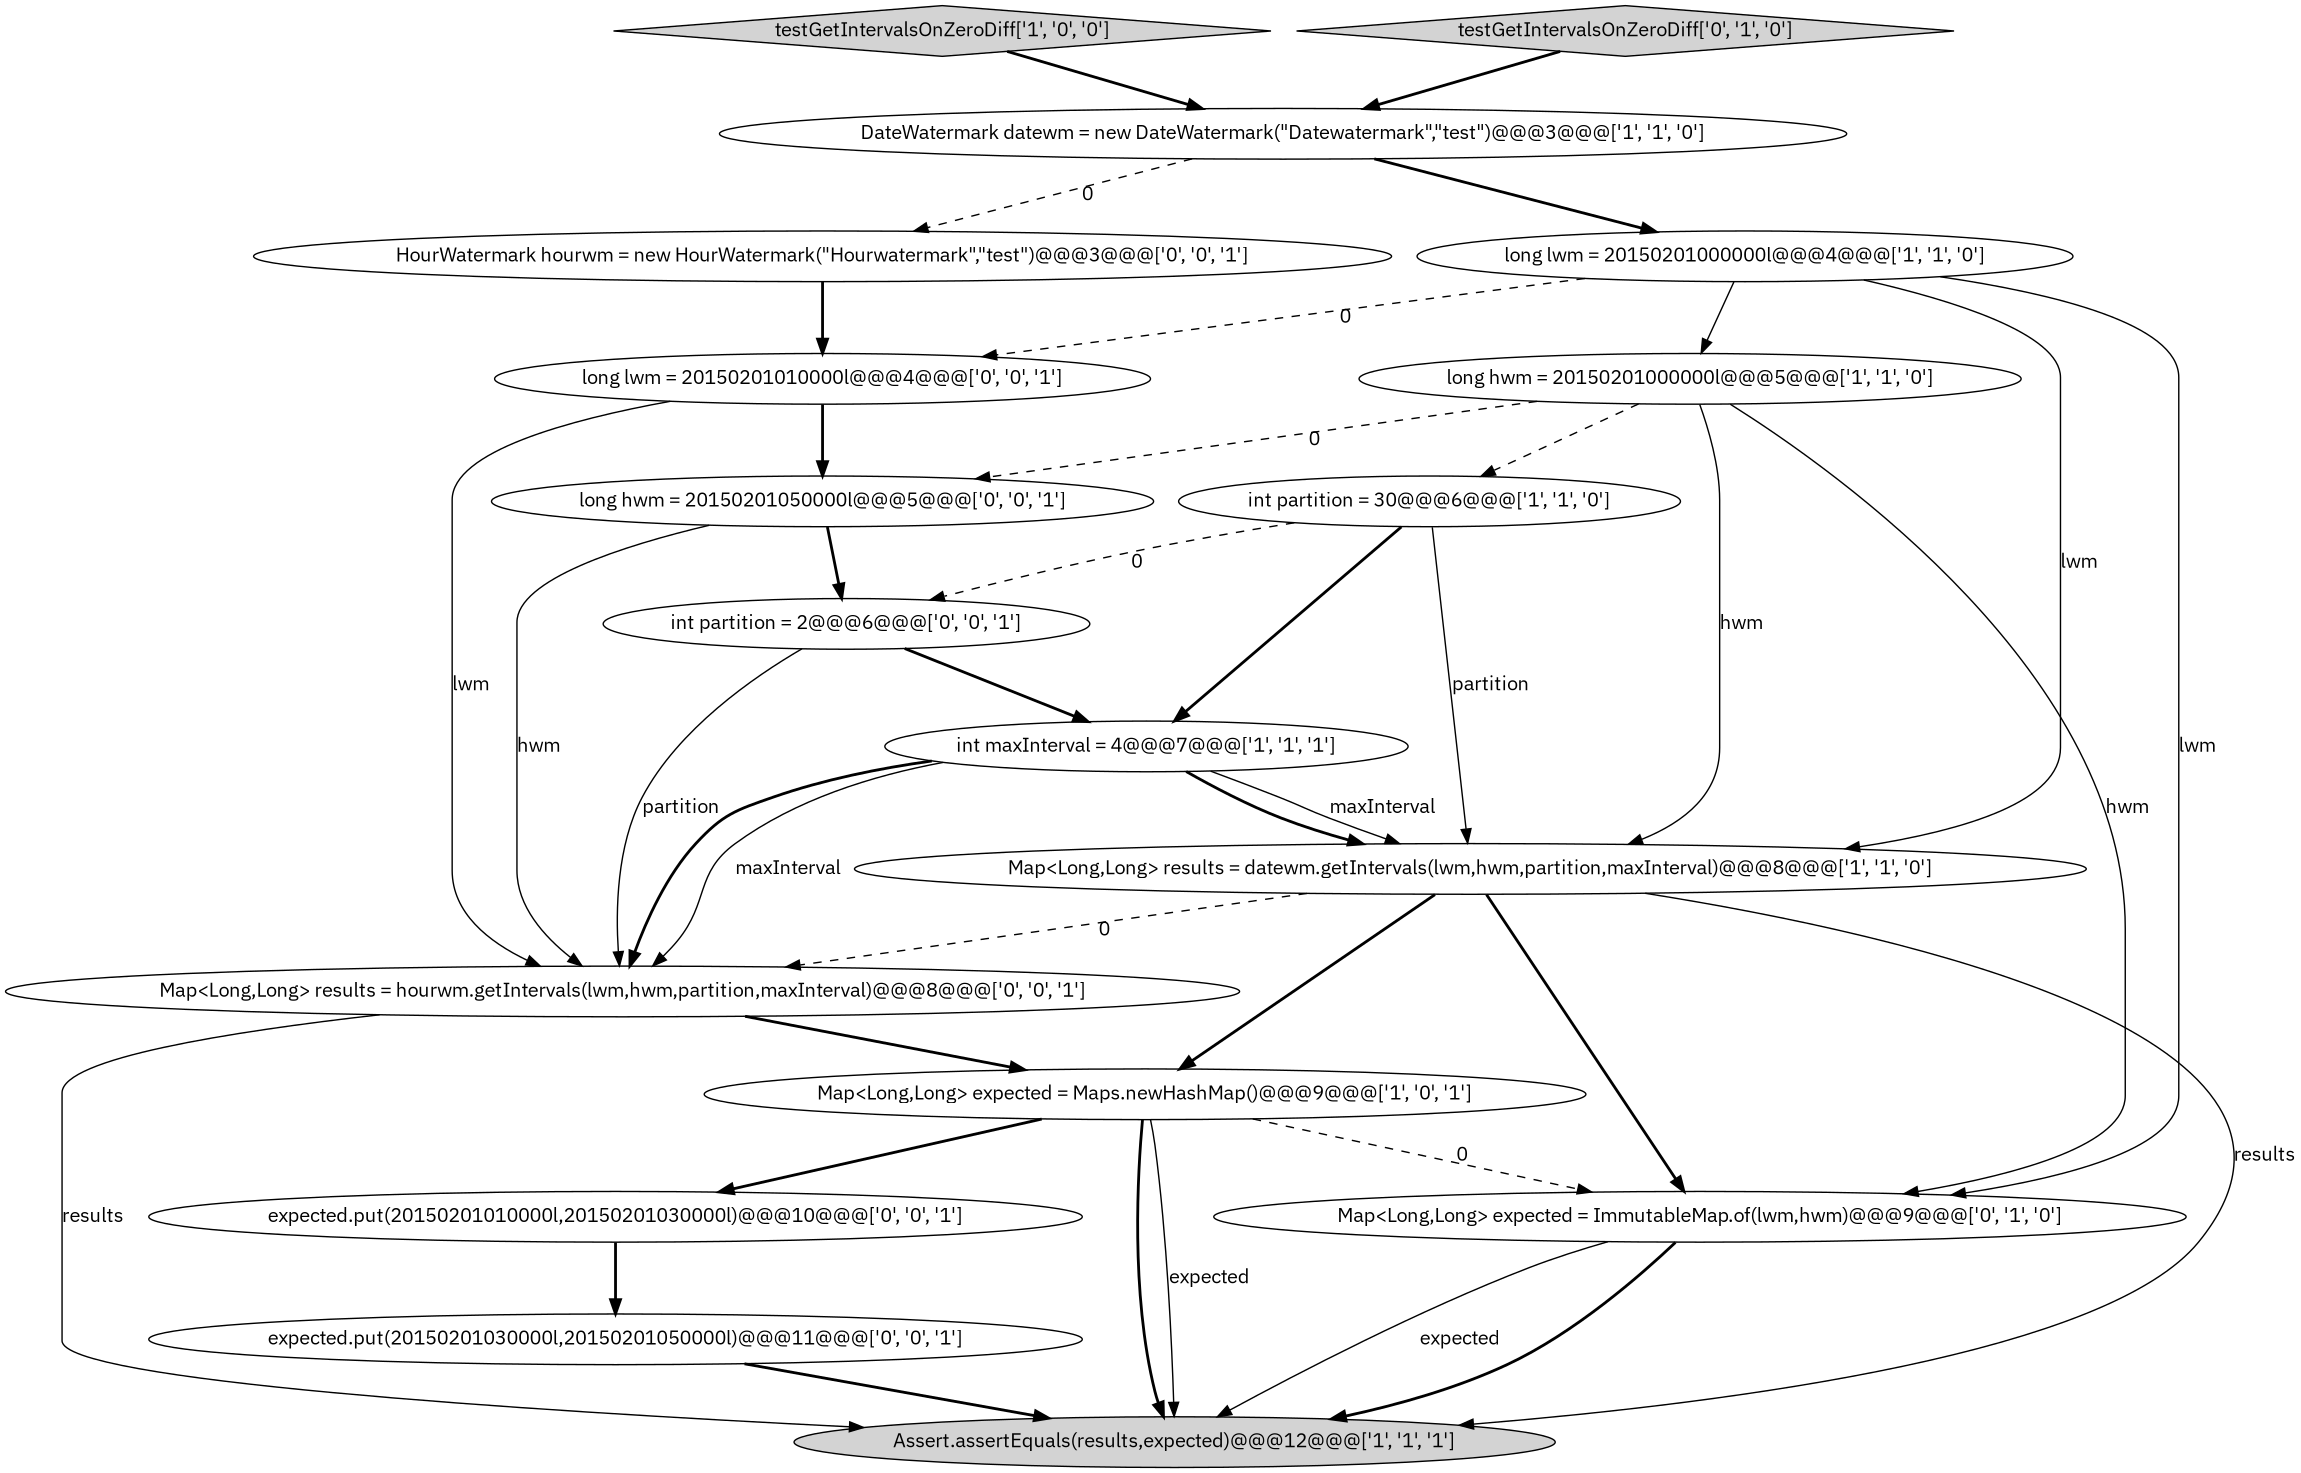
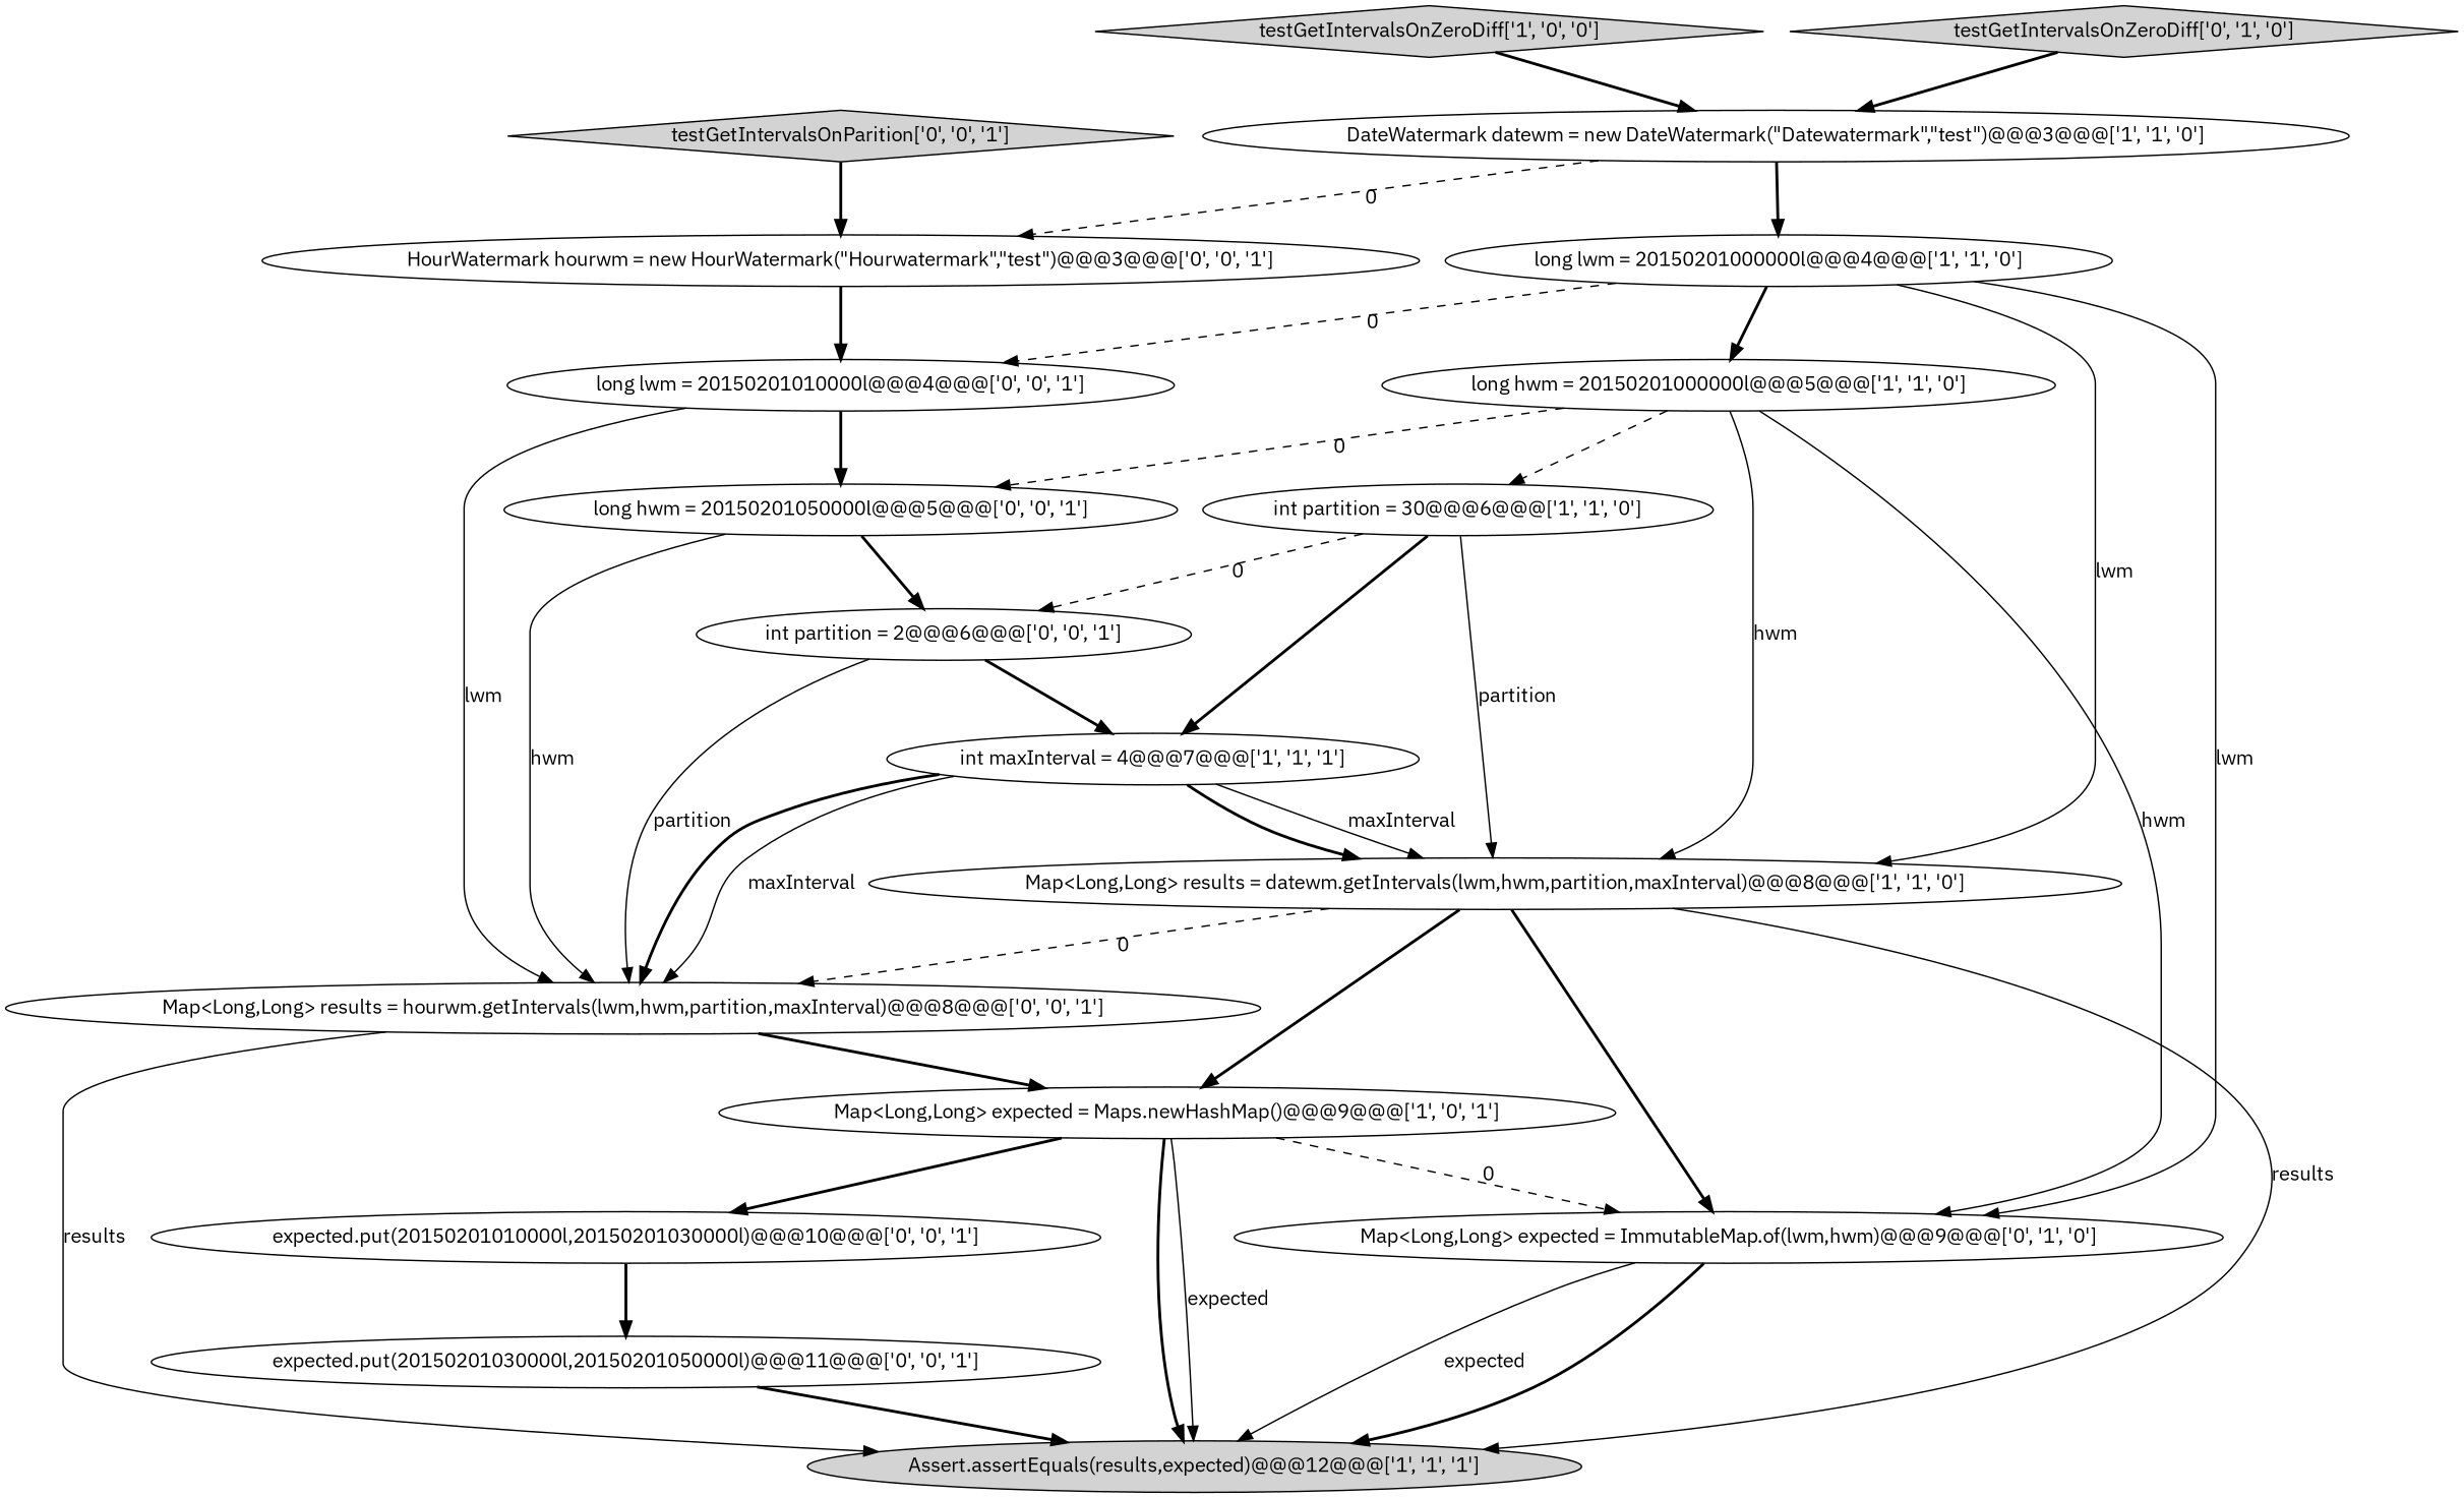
  digraph {
    fontname="IBM Plex Sans"
    node [fillcolor=white fontname="IBM Plex Sans" shape=ellipse style=filled]
    edge [fontname="IBM Plex Sans" style=bold]
+   n1 [fillcolor=lightgray label="testGetIntervalsOnParition['0', '0', '1']" shape=diamond]
    n2 [label="HourWatermark hourwm = new HourWatermark(\"Hourwatermark\",\"test\")@@@3@@@['0', '0', '1']"]
    n3 [label="long lwm = 20150201010000l@@@4@@@['0', '0', '1']"]
    n4 [label="Map<Long,Long> expected = ImmutableMap.of(lwm,hwm)@@@9@@@['0', '1', '0']"]
    n5 [fillcolor=lightgray label="Assert.assertEquals(results,expected)@@@12@@@['1', '1', '1']"]
    n6 [label="Map<Long,Long> results = datewm.getIntervals(lwm,hwm,partition,maxInterval)@@@8@@@['1', '1', '0']"]
    n7 [label="Map<Long,Long> expected = Maps.newHashMap()@@@9@@@['1', '0', '1']"]
    n8 [label="Map<Long,Long> results = hourwm.getIntervals(lwm,hwm,partition,maxInterval)@@@8@@@['0', '0', '1']"]
    n9 [label="expected.put(20150201010000l,20150201030000l)@@@10@@@['0', '0', '1']"]
    n10 [label="DateWatermark datewm = new DateWatermark(\"Datewatermark\",\"test\")@@@3@@@['1', '1', '0']"]
    n11 [label="long lwm = 20150201000000l@@@4@@@['1', '1', '0']"]
    n12 [label="long hwm = 20150201000000l@@@5@@@['1', '1', '0']"]
    n13 [label="int maxInterval = 4@@@7@@@['1', '1', '1']"]
    n14 [label="int partition = 30@@@6@@@['1', '1', '0']"]
    n15 [label="int partition = 2@@@6@@@['0', '0', '1']"]
    n16 [label="long hwm = 20150201050000l@@@5@@@['0', '0', '1']"]
    n17 [label="expected.put(20150201030000l,20150201050000l)@@@11@@@['0', '0', '1']"]
    n18 [fillcolor=lightgray label="testGetIntervalsOnZeroDiff['1', '0', '0']" shape=diamond]
    n19 [fillcolor=lightgray label="testGetIntervalsOnZeroDiff['0', '1', '0']" shape=diamond]
+   n1 -> n2
    n2 -> n3
    n3 -> n8 [label=lwm style=solid]
    n3 -> n16
    n4 -> n5 [label=expected style=solid]
    n4 -> n5
    n6 -> n4
    n6 -> n5 [label=results style=solid]
    n6 -> n7
    n6 -> n8 [label=0 style=dashed]
    n7 -> n4 [label=0 style=dashed]
    n7 -> n5
    n7 -> n5 [label=expected style=solid]
    n7 -> n9
    n8 -> n5 [label=results style=solid]
    n8 -> n7
    n9 -> n17
    n10 -> n2 [label=0 style=dashed]
    n10 -> n11
    n11 -> n3 [label=0 style=dashed]
    n11 -> n4 [label=lwm style=solid]
    n11 -> n6 [label=lwm style=solid]
-   n11 -> n12 [style=solid]
+   n11 -> n12
    n12 -> n4 [label=hwm style=solid]
    n12 -> n6 [label=hwm style=solid]
    n12 -> n14 [style=dashed]
    n12 -> n16 [label=0 style=dashed]
    n13 -> n6
    n13 -> n6 [label=maxInterval style=solid]
    n13 -> n8 [label=maxInterval style=solid]
    n13 -> n8
    n14 -> n6 [label=partition style=solid]
    n14 -> n13
    n14 -> n15 [label=0 style=dashed]
    n15 -> n8 [label=partition style=solid]
    n15 -> n13
    n16 -> n8 [label=hwm style=solid]
    n16 -> n15
    n17 -> n5
    n18 -> n10
    n19 -> n10
  }
